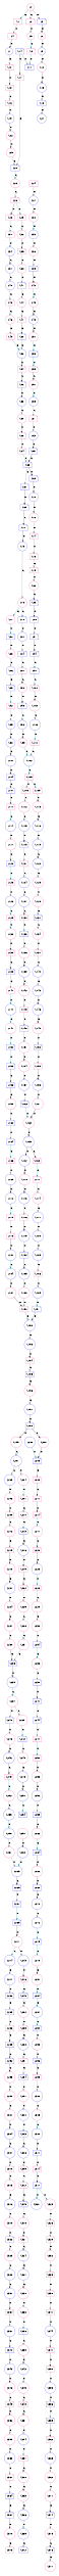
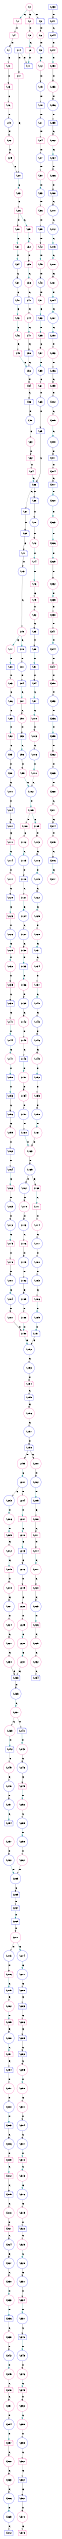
  strict digraph {
    node [color=deeppink shape=circle]
    edge [color=black]
    S1 [shape=note]
    S0
    S2 [shape=note]
    S3 [color=blue shape=note]
    S4 [shape=note]
    S5
    S6
    S7 [color=blue]
    S8 [shape=note]
    S9 [color=blue]
    S10 [shape=note]
    S11 [color=blue shape=note]
    S12
    S13 [shape=note]
    S15 [color=blue]
    S16 [shape=note]
    S14 [color=blue shape=note]
    S17 [shape=note]
    S18 [color=blue shape=note]
    S19 [color=blue]
    S20 [color=blue shape=note]
    S21 [color=blue]
    S22
    S23
    S24 [shape=note]
    S25
    S26 [shape=note]
    S27 [color=blue]
    S28 [shape=note]
    S29 [shape=note]
    S30
    S31 [shape=note]
    S32
    S33 [color=blue]
    S34 [color=blue]
    S35 [shape=note]
    S36
    S37 [color=blue]
    S38
    S39 [color=blue shape=note]
    S40 [color=blue]
    S41 [color=blue shape=note]
    S42 [shape=note]
    S43 [shape=note]
    S44
    S45
    S46
    S47 [shape=note]
    S48 [color=blue]
    S49 [shape=note]
    S50 [color=blue shape=note]
    S51
    S52 [color=blue]
    S53 [color=blue shape=note]
    S54 [shape=note]
    S55 [shape=note]
    S56 [color=blue shape=note]
    S57
    S58 [color=blue]
    S59 [color=blue]
    S60
    S61 [shape=note]
    S62 [shape=note]
    S63 [color=blue]
    S64 [shape=note]
    S65 [color=blue shape=note]
    S66 [color=blue shape=note]
    S67 [color=blue shape=note]
    S68 [color=blue shape=note]
    S69 [color=blue shape=note]
    S70 [color=blue]
    S71 [color=blue shape=note]
    S72
    S73 [color=blue]
    S74 [shape=note]
    S75
    S76 [shape=note]
    S77
    S78 [color=blue shape=note]
    S79 [shape=note]
    S80 [color=blue shape=note]
    S81 [color=blue]
    S82
    S83
    S84 [color=blue shape=note]
    S85 [color=blue shape=note]
    S86 [color=blue]
    S87 [shape=note]
    S88 [color=blue shape=note]
    S89 [color=blue shape=note]
    S90
    S91 [color=blue shape=note]
    S92 [shape=note]
    S93 [color=blue shape=note]
    S94 [color=blue shape=note]
    S95 [color=blue]
    S96 [color=blue]
    S97 [color=blue shape=note]
    S98 [color=blue]
    S99
    S100 [shape=note]
    S101 [color=blue]
    S102 [color=blue]
    S103
    S104 [color=blue shape=note]
    S105 [shape=note]
    S106 [color=blue]
    S107 [color=blue shape=note]
    S108 [shape=note]
    S109 [shape=note]
    S110 [shape=note]
    S111 [shape=note]
    S112
    S113
    S114 [color=blue]
    S115 [color=blue]
    S116 [color=blue]
    S117
    S118 [color=blue shape=note]
    S119 [color=blue]
    S120 [color=blue shape=note]
    S121 [shape=note]
    S122 [color=blue]
    S123 [shape=note]
    S124 [color=blue]
    S125
    S126 [color=blue]
    S127 [color=blue]
    S128
    S129 [shape=note]
    S130 [shape=note]
    S131 [color=blue shape=note]
    S132
    S133 [color=blue shape=note]
    S134
    S135 [shape=note]
    S136
    S137 [shape=note]
    S138 [color=blue shape=note]
    S139 [color=blue]
    S140 [color=blue]
    S141 [shape=note]
    S142
    S143 [color=blue]
    S144 [color=blue]
    S145 [shape=note]
    S146 [color=blue]
    S147
    S148 [color=blue shape=note]
    S149
    S150 [color=blue shape=note]
    S151
    S152 [color=blue shape=note]
    S153 [color=blue shape=note]
    S154
    S155 [shape=note]
    S156 [color=blue shape=note]
    S157 [color=blue]
    S158 [color=blue]
    S159
    S160 [color=blue shape=note]
    S161
    S162 [color=blue shape=note]
    S163
    S164 [color=blue shape=note]
    S165 [color=blue]
    S166 [shape=note]
    S167 [color=blue]
    S168 [shape=note]
    S169 [color=blue]
    S170
    S171 [shape=note]
    S172 [color=blue]
    S173 [color=blue]
    S174
    S175 [shape=note]
    S176 [shape=note]
    S177 [color=blue]
    S178 [shape=note]
    S179 [color=blue]
    S180 [color=blue]
    S181 [color=blue]
    S182 [color=blue shape=note]
    S183 [color=blue]
    S184 [color=blue]
    S185 [color=blue]
    S186 [shape=note]
    S187
    S188
    S189 [color=blue]
    S190 [shape=note]
    S191 [color=blue shape=note]
    S192 [color=blue]
    S193 [color=blue]
    S194 [shape=note]
    S195 [color=blue shape=note]
    S196
    S197 [color=blue]
    S198 [color=blue shape=note]
    S199
    S200
    S201 [color=blue]
    S202 [color=blue]
    S203 [color=blue]
    S204
    S205 [color=blue shape=note]
    S206
    S207 [shape=note]
    S208 [shape=note]
    S209 [shape=note]
    S210 [shape=note]
    S211 [shape=note]
    S212
    S213 [color=blue shape=note]
    S214 [shape=note]
    S215 [shape=note]
    S216 [color=blue]
    S217
    S218
    S219 [shape=note]
    S220 [shape=note]
    S221 [color=blue]
    S222 [shape=note]
    S223 [color=blue]
    S224
    S225
    S226 [shape=note]
    S227
    S228
    S229
    S230
    S231
    S232
    S233 [color=blue shape=note]
    S234 [color=blue shape=note]
    S235 [color=blue]
-   S236
    S237
    S238 [color=blue shape=note]
    S239
    S240 [color=blue shape=note]
    S241 [color=blue shape=note]
    S242 [color=blue shape=note]
    S243
    S244 [color=blue shape=note]
    S245
    S246 [color=blue]
    S247 [shape=note]
    S248 [color=blue]
    S249 [shape=note]
    S250 [shape=note]
    S251 [color=blue]
    S252
    S253
    S254 [color=blue shape=note]
    S255 [color=blue]
    S256 [color=blue]
    S258 [color=blue]
    S259 [color=blue shape=note]
    S260 [color=blue]
    S257
    S261
    S262
    S263 [color=blue]
    S264 [color=blue shape=note]
    S265 [color=blue shape=note]
    S266
    S267 [color=blue shape=note]
    S268 [color=blue shape=note]
    S269 [color=blue shape=note]
    S270 [color=blue]
    S271
    S272 [color=blue]
    S273 [color=blue]
    S274 [color=blue]
    S275 [color=blue shape=note]
    S276 [shape=note]
    S277 [color=blue]
    S278
    S279 [color=blue shape=note]
    S280 [color=blue shape=note]
    S281
    S282
    S283 [color=blue shape=note]
    S284 [color=blue shape=note]
    S285 [shape=note]
    S286 [shape=note]
    S287 [color=blue]
    S288 [color=blue]
    S289 [color=blue shape=note]
    S290 [color=blue shape=note]
    S291 [shape=note]
    S292 [color=blue shape=note]
    S293
    S294 [color=blue shape=note]
    S295
    S296 [color=blue shape=note]
    S297
    S298
    S299 [shape=note]
    S300 [color=blue]
    S301
    S302 [color=blue]
    S303 [color=blue shape=note]
    S304 [color=blue]
    S305
    S306 [color=blue]
    S307 [color=blue]
    S308 [color=blue]
    S309 [shape=note]
    S310 [shape=note]
    S311 [color=blue shape=note]
    S312 [shape=note]
    S313
    S314 [shape=note]
    S315 [color=blue shape=note]
    S316 [color=blue]
    S317 [color=blue shape=note]
    S318
    S319
    S320 [color=blue]
    S321 [shape=note]
    S322 [color=blue shape=note]
    S323
    S324 [color=blue]
    S325
    S326 [shape=note]
    S327 [color=blue]
    S328 [color=blue]
    S329 [shape=note]
    S330
    S331 [color=blue]
    S332
    S333
    S334 [shape=note]
    S335 [shape=note]
    S336 [color=blue shape=note]
    S337 [color=blue]
    S338 [shape=note]
    S339
    S340 [color=blue shape=note]
    S341 [shape=note]
    S342 [color=blue]
    S343 [color=blue]
    S344 [color=blue]
    S345
    S346
    S347 [shape=note]
    S348 [shape=note]
    S349 [shape=note]
    S350 [shape=note]
    S351
    S352
    S353 [color=blue]
    S354 [color=blue]
    S355
    S356 [color=blue shape=note]
    S357 [shape=note]
    S358 [color=blue]
    S359 [color=blue shape=note]
    S360
    S361 [shape=note]
    S362 [shape=note]
    S363
    S364 [color=blue shape=note]
    S365 [color=blue]
    S366 [color=blue]
    S367 [color=blue shape=note]
    S368
    S369 [color=blue]
    S370
    S371
    S372 [color=blue shape=note]
    S373 [shape=note]
    S374 [color=blue shape=note]
    S375
    S376 [color=blue shape=note]
    S377
    S1 -> S4 [color=gray40 label=T]
    S0 -> S1 [color=teal label=G]
    S0 -> S2 [color=gray40 label=G]
    S0 -> S3 [color=gray40 label=N]
    S2 -> S5 [color=gray40 label=T]
    S3 -> S6 [label=N]
    S4 -> S7 [label=A]
    S5 -> S8 [color=teal label=C]
    S6 -> S9 [color=gray40 label=N]
    S7 -> S10 [color=gray40 label=G]
    S8 -> S11 [color=teal label=T]
    S9 -> S12 [color=teal label=N]
    S10 -> S13 [label=T]
    S12 -> S15 [label=N]
    S13 -> S16 [color=gray40 label=C]
    S15 -> S18 [color=gray40 label=N]
    S16 -> S19 [color=gray40 label=T]
    S14 -> S11 [color=gray40 label=T]
    S14 -> S17 [label=A]
    S17 -> S20 [color=gray40 label=G]
    S18 -> S21 [color=gray40 label=N]
    S19 -> S22 [label=T]
    S20 -> S23 [color=teal label=C]
+   S21 -> S24 [color=gray40 label=N]
    S22 -> S25 [label=A]
    S23 -> S26 [color=gray40 label=C]
    S24 -> S27 [color=gray40 label=N]
    S25 -> S20 [color=gray40 label=G]
    S26 -> S28 [label=T]
    S26 -> S29 [color=teal label=C]
    S27 -> S30 [color=gray40 label=N]
    S28 -> S31 [color=teal label=C]
    S29 -> S32 [color=teal label=C]
    S30 -> S33 [color=teal label=N]
    S31 -> S34 [color=teal label=T]
    S32 -> S35 [label=T]
    S33 -> S36 [color=gray40 label=N]
    S34 -> S37 [label=C]
    S35 -> S38 [color=teal label=C]
    S36 -> S39 [color=gray40 label=N]
    S37 -> S40 [color=gray40 label=C]
    S38 -> S41 [color=gray40 label=C]
    S39 -> S42 [label=N]
    S40 -> S43 [color=teal label=G]
    S41 -> S44 [color=gray40 label=G]
    S42 -> S45 [color=teal label=N]
    S43 -> S46 [color=teal label=G]
    S44 -> S47 [color=teal label=G]
    S45 -> S48 [label=N]
    S46 -> S49 [color=gray40 label=G]
    S47 -> S50 [label=G]
    S48 -> S51 [label=N]
    S49 -> S52 [color=teal label=G]
    S50 -> S52 [color=gray40 label=G]
    S51 -> S53 [color=teal label=G]
    S52 -> S54 [label=A]
    S53 -> S55 [color=teal label=A]
    S54 -> S56 [label=C]
    S55 -> S57 [label=C]
    S56 -> S58 [label=T]
    S57 -> S59 [color=teal label=T]
    S58 -> S60 [color=gray40 label=C]
    S59 -> S61 [color=gray40 label=C]
    S60 -> S62 [label=T]
    S61 -> S63 [color=gray40 label=T]
    S62 -> S64 [color=gray40 label=T]
    S63 -> S65 [label=T]
    S64 -> S66 [color=teal label=C]
    S65 -> S66 [label=C]
    S66 -> S67 [color=gray40 label=C]
    S66 -> S68 [label=T]
    S67 -> S69 [label=A]
    S68 -> S70 [label=T]
    S69 -> S71 [label=G]
    S70 -> S72 [label=T]
    S71 -> S73 [label=T]
    S72 -> S74 [color=teal label=T]
    S73 -> S75 [color=gray40 label=C]
    S74 -> S76 [color=teal label=A]
    S75 -> S77 [color=teal label=G]
    S75 -> S78 [color=teal label=C]
    S76 -> S79 [color=gray40 label=G]
    S77 -> S80 [color=teal label=T]
    S78 -> S81 [color=gray40 label=T]
    S79 -> S82 [color=gray40 label=T]
    S80 -> S83 [color=gray40 label=T]
    S81 -> S84 [color=gray40 label=T]
    S82 -> S85 [label=C]
    S83 -> S86 [color=gray40 label=C]
    S84 -> S87 [color=teal label=C]
    S85 -> S88 [label=A]
    S86 -> S89 [color=gray40 label=G]
    S87 -> S90 [label=C]
    S88 -> S91 [color=teal label=T]
    S89 -> S92 [color=teal label=A]
    S90 -> S93 [label=A]
    S91 -> S94 [label=T]
    S92 -> S95 [color=gray40 label=C]
    S93 -> S96 [color=teal label=C]
    S94 -> S97 [color=teal label=C]
    S95 -> S98 [label=T]
    S96 -> S99 [label=T]
    S97 -> S100 [color=teal label=C]
    S98 -> S101 [label=C]
    S99 -> S102 [color=teal label=C]
    S100 -> S103 [label=A]
    S101 -> S104 [label=T]
    S102 -> S105 [color=teal label=T]
    S103 -> S106 [color=gray40 label=C]
    S104 -> S107 [label=C]
    S105 -> S108 [color=gray40 label=T]
    S105 -> S109 [color=teal label=C]
    S106 -> S110 [color=teal label=T]
    S107 -> S111 [label=G]
    S108 -> S112 [color=gray40 label=C]
    S109 -> S113 [label=T]
    S110 -> S102 [color=gray40 label=C]
    S111 -> S114 [color=teal label=C]
    S112 -> S115 [color=teal label=C]
    S113 -> S116 [label=G]
    S114 -> S117 [color=gray40 label=T]
    S115 -> S118 [label=T]
    S116 -> S119 [color=teal label=T]
    S117 -> S120 [label=C]
    S118 -> S121 [color=gray40 label=C]
    S119 -> S122 [label=C]
    S120 -> S123 [color=teal label=G]
    S121 -> S124 [color=teal label=G]
    S122 -> S125 [color=teal label=G]
    S123 -> S126 [color=gray40 label=T]
    S124 -> S127 [color=gray40 label=C]
    S125 -> S128 [color=gray40 label=T]
    S126 -> S129 [color=teal label=G]
    S127 -> S130 [label=G]
    S128 -> S131 [color=teal label=G]
    S129 -> S132 [color=teal label=T]
    S130 -> S133 [color=teal label=T]
    S131 -> S134 [color=gray40 label=C]
    S132 -> S135 [label=T]
    S133 -> S136 [color=teal label=T]
    S134 -> S137 [color=gray40 label=T]
    S135 -> S138 [label=C]
    S136 -> S139 [label=T]
    S137 -> S140 [color=teal label=C]
    S138 -> S141 [color=gray40 label=G]
    S139 -> S142 [label=G]
    S140 -> S143 [color=gray40 label=G]
    S141 -> S144 [color=teal label=T]
    S142 -> S145 [color=gray40 label=T]
    S143 -> S146 [label=T]
    S144 -> S147 [color=teal label=G]
    S145 -> S148 [color=gray40 label=G]
    S146 -> S149 [label=G]
    S147 -> S150 [color=teal label=T]
    S148 -> S151 [color=teal label=T]
    S149 -> S152 [color=teal label=T]
    S150 -> S153 [color=teal label=T]
    S151 -> S154 [label=T]
    S152 -> S155 [color=gray40 label=T]
    S153 -> S156 [label=C]
    S154 -> S157 [color=gray40 label=T]
    S155 -> S158 [label=T]
    S156 -> S159 [label=G]
    S157 -> S160 [color=gray40 label=A]
    S158 -> S161 [color=teal label=A]
    S159 -> S162 [color=gray40 label=T]
    S160 -> S163 [color=teal label=T]
    S161 -> S163 [label=T]
    S162 -> S164 [color=gray40 label=T]
    S163 -> S165 [label=T]
    S164 -> S166 [color=teal label=G]
    S165 -> S167 [label=A]
    S165 -> S168 [label=G]
    S166 -> S169 [color=gray40 label=A]
    S167 -> S170 [label=A]
    S168 -> S171 [color=teal label=G]
    S169 -> S172 [label=A]
    S170 -> S173 [label=A]
    S171 -> S174 [color=gray40 label=A]
    S172 -> S175 [color=teal label=G]
    S173 -> S176 [color=gray40 label=G]
    S174 -> S177 [color=gray40 label=G]
    S175 -> S178 [color=gray40 label=A]
    S176 -> S179 [label=A]
    S177 -> S180 [color=gray40 label=A]
    S178 -> S181 [label=A]
    S179 -> S182 [color=gray40 label=A]
    S180 -> S183 [color=gray40 label=A]
    S181 -> S184 [color=teal label=G]
    S182 -> S185 [label=G]
    S183 -> S186 [color=gray40 label=G]
    S184 -> S187 [label=T]
    S185 -> S188 [color=gray40 label=T]
    S186 -> S189 [color=teal label=T]
    S187 -> S190 [label=A]
    S188 -> S190 [color=teal label=A]
    S189 -> S191 [color=teal label=A]
    S190 -> S192 [color=teal label=G]
    S191 -> S192 [label=G]
    S192 -> S193 [color=gray40 label=G]
    S193 -> S194 [label=A]
    S194 -> S195 [color=gray40 label=C]
    S195 -> S196 [label=G]
    S196 -> S197 [color=gray40 label=G]
    S197 -> S198 [label=A]
    S198 -> S199 [label=A]
    S198 -> S200 [label=C]
    S199 -> S201 [color=teal label=C]
-   S200 -> S205 [label=A]
+   S200 -> S202 [label=A]
    S201 -> S203 [color=gray40 label=C]
    S201 -> S204 [color=gray40 label=T]
    S202 -> S205 [color=teal label=A]
    S203 -> S206 [color=teal label=A]
    S204 -> S207 [color=teal label=A]
    S205 -> S208 [color=gray40 label=G]
    S206 -> S209 [color=teal label=A]
    S207 -> S210 [color=teal label=G]
    S208 -> S211 [label=G]
    S209 -> S212 [color=gray40 label=G]
    S210 -> S213 [color=teal label=G]
    S211 -> S214 [label=A]
    S212 -> S215 [color=teal label=G]
    S213 -> S216 [label=G]
    S214 -> S217 [color=teal label=G]
    S215 -> S218 [label=A]
    S216 -> S219 [label=A]
    S217 -> S220 [label=C]
    S218 -> S221 [label=G]
    S219 -> S222 [label=G]
    S220 -> S223 [label=G]
    S221 -> S224 [color=gray40 label=A]
    S222 -> S225 [color=gray40 label=A]
    S223 -> S226 [color=teal label=A]
    S224 -> S227 [label=C]
    S225 -> S228 [color=teal label=C]
    S226 -> S229 [color=gray40 label=G]
    S227 -> S230 [color=gray40 label=G]
    S228 -> S231 [color=teal label=G]
    S229 -> S232 [color=gray40 label=G]
    S230 -> S233 [label=G]
    S231 -> S233 [color=gray40 label=G]
    S232 -> S234 [color=gray40 label=C]
    S233 -> S235 [label=A]
-   S234 -> S236 [color=teal label=G]
    S235 -> S237 [color=teal label=C]
-   S236 -> S238 [color=gray40 label=G]
    S237 -> S239 [color=gray40 label=C]
    S237 -> S240 [color=gray40 label=A]
    S238 -> S241 [label=A]
    S239 -> S242 [color=teal label=A]
    S240 -> S243 [color=teal label=A]
    S241 -> S244 [color=gray40 label=C]
    S242 -> S245 [color=gray40 label=C]
    S243 -> S246 [label=C]
    S244 -> S247 [color=gray40 label=T]
    S245 -> S248 [color=gray40 label=G]
    S246 -> S249 [label=G]
    S247 -> S250 [color=teal label=T]
    S248 -> S251 [label=T]
    S249 -> S252 [color=teal label=T]
    S250 -> S253 [label=A]
    S251 -> S254 [color=teal label=C]
    S252 -> S255 [color=gray40 label=C]
    S253 -> S256 [label=A]
    S255 -> S258 [color=teal label=T]
    S256 -> S259 [color=gray40 label=T]
    S258 -> S261 [color=gray40 label=T]
    S259 -> S262 [label=C]
    S260 -> S263 [color=teal label=A]
    S257 -> S260 [label=T]
    S261 -> S263 [color=gray40 label=A]
    S262 -> S264 [color=teal label=G]
    S263 -> S265 [label=C]
    S264 -> S266 [label=T]
    S265 -> S267 [color=gray40 label=T]
    S266 -> S268 [label=T]
    S267 -> S269 [color=teal label=T]
    S268 -> S270 [label=C]
    S269 -> S271 [label=A]
    S270 -> S272 [color=gray40 label=C]
    S271 -> S273 [color=gray40 label=A]
    S271 -> S274 [color=teal label=G]
    S272 -> S275 [color=teal label=C]
    S273 -> S276 [label=A]
    S274 -> S277 [color=teal label=G]
    S275 -> S278 [color=teal label=C]
    S276 -> S279 [color=teal label=G]
    S277 -> S280 [color=gray40 label=G]
    S278 -> S281 [label=G]
    S279 -> S282 [color=gray40 label=G]
    S280 -> S283 [color=gray40 label=G]
    S281 -> S284 [color=teal label=T]
    S282 -> S285 [color=teal label=A]
    S283 -> S286 [color=gray40 label=G]
    S284 -> S287 [color=teal label=G]
    S285 -> S288 [label=G]
    S286 -> S289 [label=G]
    S287 -> S290 [color=teal label=G]
    S288 -> S291 [color=teal label=G]
    S289 -> S292 [label=C]
    S290 -> S293 [color=gray40 label=T]
    S291 -> S294 [color=gray40 label=G]
    S292 -> S295 [label=C]
    S293 -> S296 [color=gray40 label=A]
    S294 -> S297 [color=gray40 label=T]
    S295 -> S298 [color=teal label=A]
    S296 -> S299 [label=C]
    S297 -> S300 [color=gray40 label=T]
    S298 -> S301 [color=gray40 label=G]
    S299 -> S302 [color=gray40 label=T]
    S300 -> S303 [color=teal label=A]
    S301 -> S304 [label=T]
    S302 -> S305 [color=gray40 label=C]
    S303 -> S306 [label=C]
    S304 -> S307 [label=C]
    S305 -> S308 [color=teal label=C]
    S306 -> S309 [color=gray40 label=T]
    S307 -> S310 [color=teal label=T]
    S308 -> S311 [label=T]
    S309 -> S312 [color=teal label=C]
    S310 -> S313 [color=teal label=C]
    S311 -> S314 [color=gray40 label=A]
    S312 -> S315 [label=G]
    S313 -> S316 [color=teal label=G]
    S314 -> S317 [label=C]
    S315 -> S318 [color=gray40 label=G]
    S316 -> S319 [color=gray40 label=G]
    S317 -> S320 [color=teal label=T]
    S318 -> S321 [label=T]
    S319 -> S322 [color=gray40 label=T]
-   S317 -> S323 [color=teal label=T]
+   S320 -> S323 [color=teal label=T]
    S321 -> S324 [label=C]
    S322 -> S325 [color=gray40 label=C]
    S323 -> S326 [color=teal label=T]
    S324 -> S327 [label=G]
    S325 -> S328 [color=teal label=C]
    S326 -> S329 [color=teal label=T]
    S327 -> S330 [label=G]
    S328 -> S331 [label=G]
    S329 -> S332 [label=T]
    S330 -> S333 [color=teal label=A]
    S331 -> S334 [label=A]
    S332 -> S335 [color=teal label=T]
    S333 -> S336 [color=teal label=A]
    S334 -> S337 [color=teal label=A]
    S335 -> S338 [color=gray40 label=T]
    S336 -> S339 [color=gray40 label=C]
    S337 -> S340 [label=C]
    S338 -> S341 [color=gray40 label=T]
    S339 -> S342 [label=T]
    S340 -> S343 [color=teal label=T]
    S341 -> S344 [color=teal label=A]
    S342 -> S345 [color=teal label=T]
    S343 -> S346 [label=T]
    S344 -> S347 [label=A]
    S345 -> S348 [color=gray40 label=C]
    S346 -> S349 [color=teal label=C]
    S347 -> S350 [label=A]
    S348 -> S351 [label=C]
    S349 -> S352 [label=T]
    S350 -> S353 [color=gray40 label=A]
    S351 -> S354 [color=gray40 label=T]
    S352 -> S355 [color=teal label=C]
    S353 -> S356 [color=gray40 label=A]
    S354 -> S357 [color=teal label=T]
    S355 -> S358 [color=gray40 label=T]
    S356 -> S359 [color=teal label=A]
    S357 -> S360 [label=C]
    S358 -> S361 [color=gray40 label=C]
    S359 -> S362 [label=A]
    S360 -> S363 [label=G]
    S361 -> S364 [color=gray40 label=G]
    S362 -> S365 [color=gray40 label=A]
    S363 -> S366 [label=G]
    S364 -> S367 [label=G]
    S365 -> S368 [color=gray40 label=A]
    S366 -> S369 [color=teal label=T]
    S367 -> S370 [label=T]
    S368 -> S371 [color=gray40 label=C]
    S369 -> S372 [color=gray40 label=G]
    S370 -> S373 [color=gray40 label=G]
    S371 -> S374 [label=G]
    S374 -> S375 [color=gray40 label=A]
    S375 -> S376 [label=C]
    S376 -> S377 [color=teal label=G]
  }
